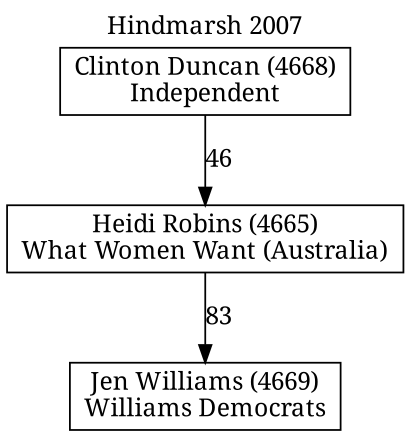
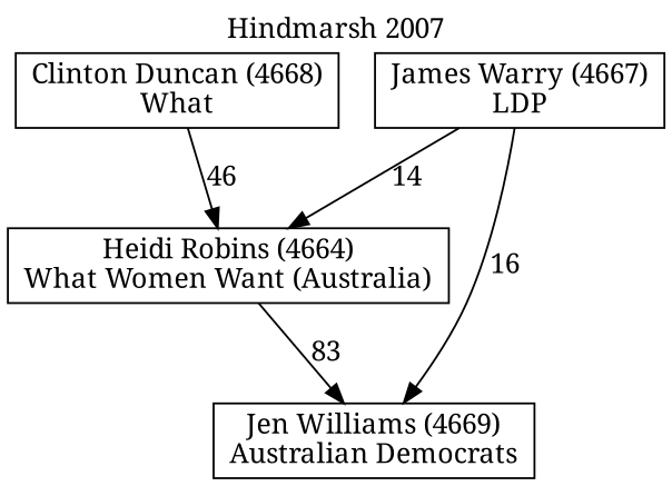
  digraph {
    fontname="Noto Serif"
    label="Hindmarsh 2007"
    labelloc=t
    mclimit=10
    node [fontname="Noto Serif" shape=box]
    edge [fontname="Noto Serif"]
-   n1 [label="Jen Williams (4669)\nWilliams Democrats"]
-   n2 [label="Heidi Robins (4665)\nWhat Women Want (Australia)"]
-   n3 [label="Clinton Duncan (4668)\nIndependent"]
+   n1 [label="Jen Williams (4669)\nAustralian Democrats"]
+   n2 [label="Heidi Robins (4664)\nWhat Women Want (Australia)"]
+   n3 [label="Clinton Duncan (4668)\nWhat"]
+   n4 [label="James Warry (4667)\nLDP"]
    n2 -> n1 [label=83]
    n3 -> n2 [label=46]
+   n4 -> n1 [label=16]
+   n4 -> n2 [label=14]
  }
